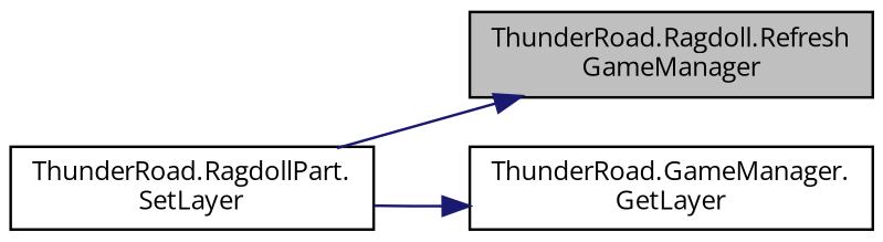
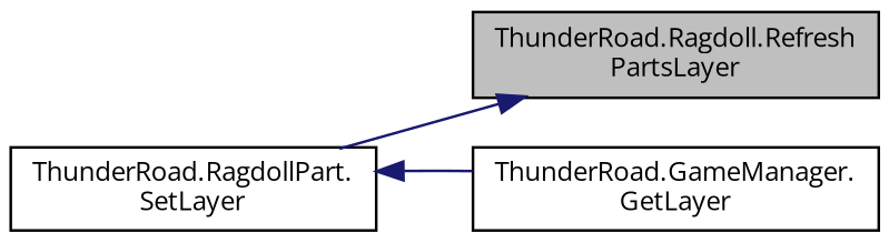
  digraph {
    fontname="Open Sans"
    rankdir=LR
    node [color=black fillcolor=white fontname="Open Sans" fontsize=10 shape=record style=filled]
    edge [color=midnightblue fontname="Open Sans" fontsize=10 labelfontname=Helvetica labelfontsize=10 style=solid]
-   n1 [fillcolor=grey75 fontcolor=black height=0.2 label="ThunderRoad.Ragdoll.Refresh\lGameManager" width=0.4]
+   n1 [fillcolor=grey75 fontcolor=black height=0.2 label="ThunderRoad.Ragdoll.Refresh\lPartsLayer" width=0.4]
    n2 [height=0.2 label="ThunderRoad.RagdollPart.\lSetLayer" width=0.4]
    n3 [height=0.2 label="ThunderRoad.GameManager.\lGetLayer" width=0.4]
    n2 -> n1
-   n2 -> n3
+   n3 -> n2
  }
